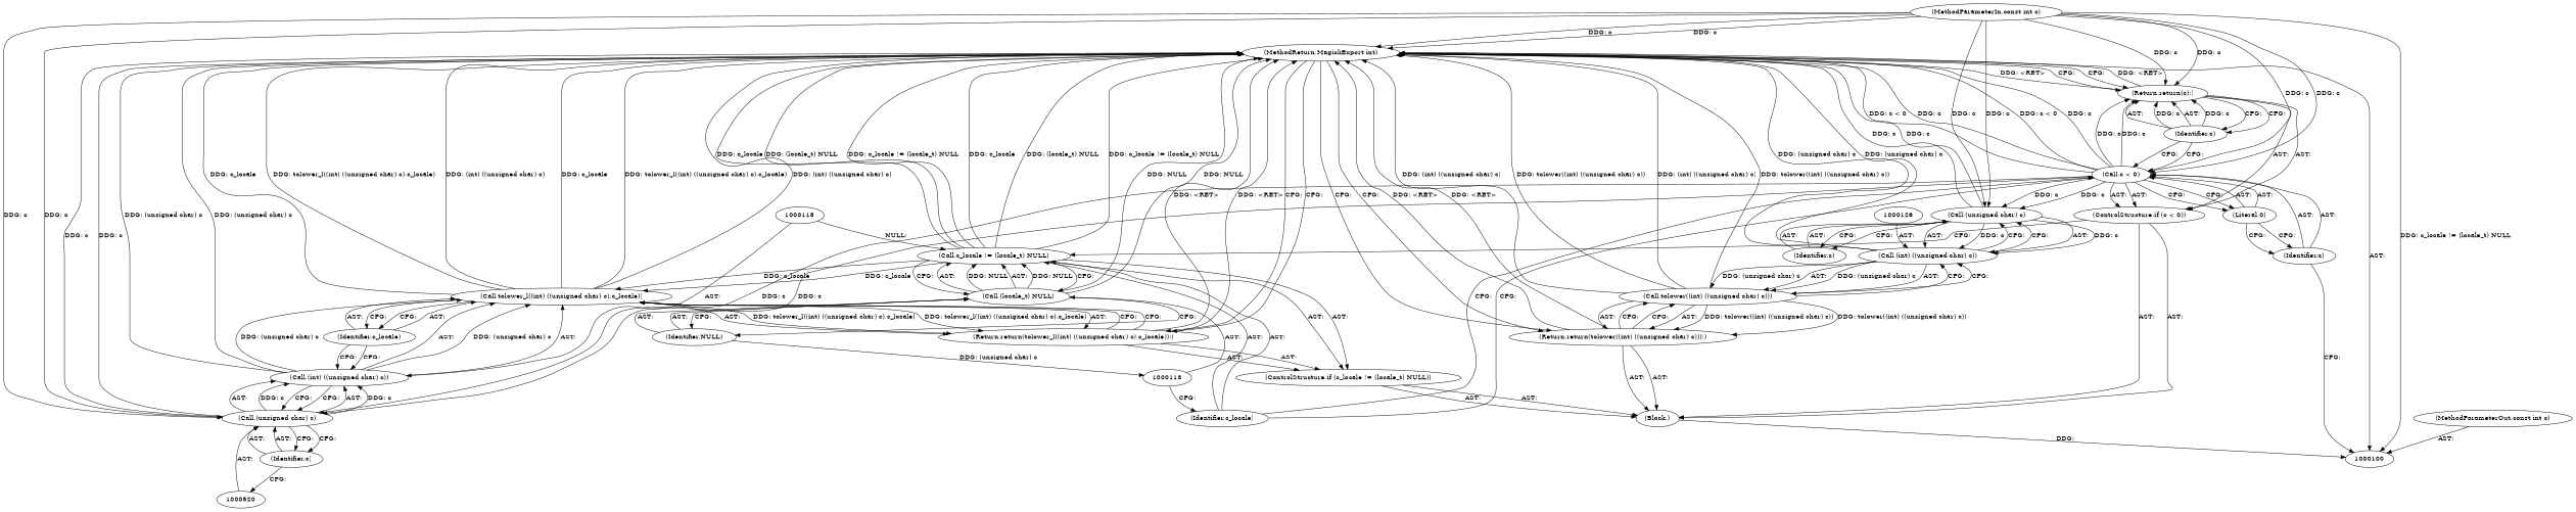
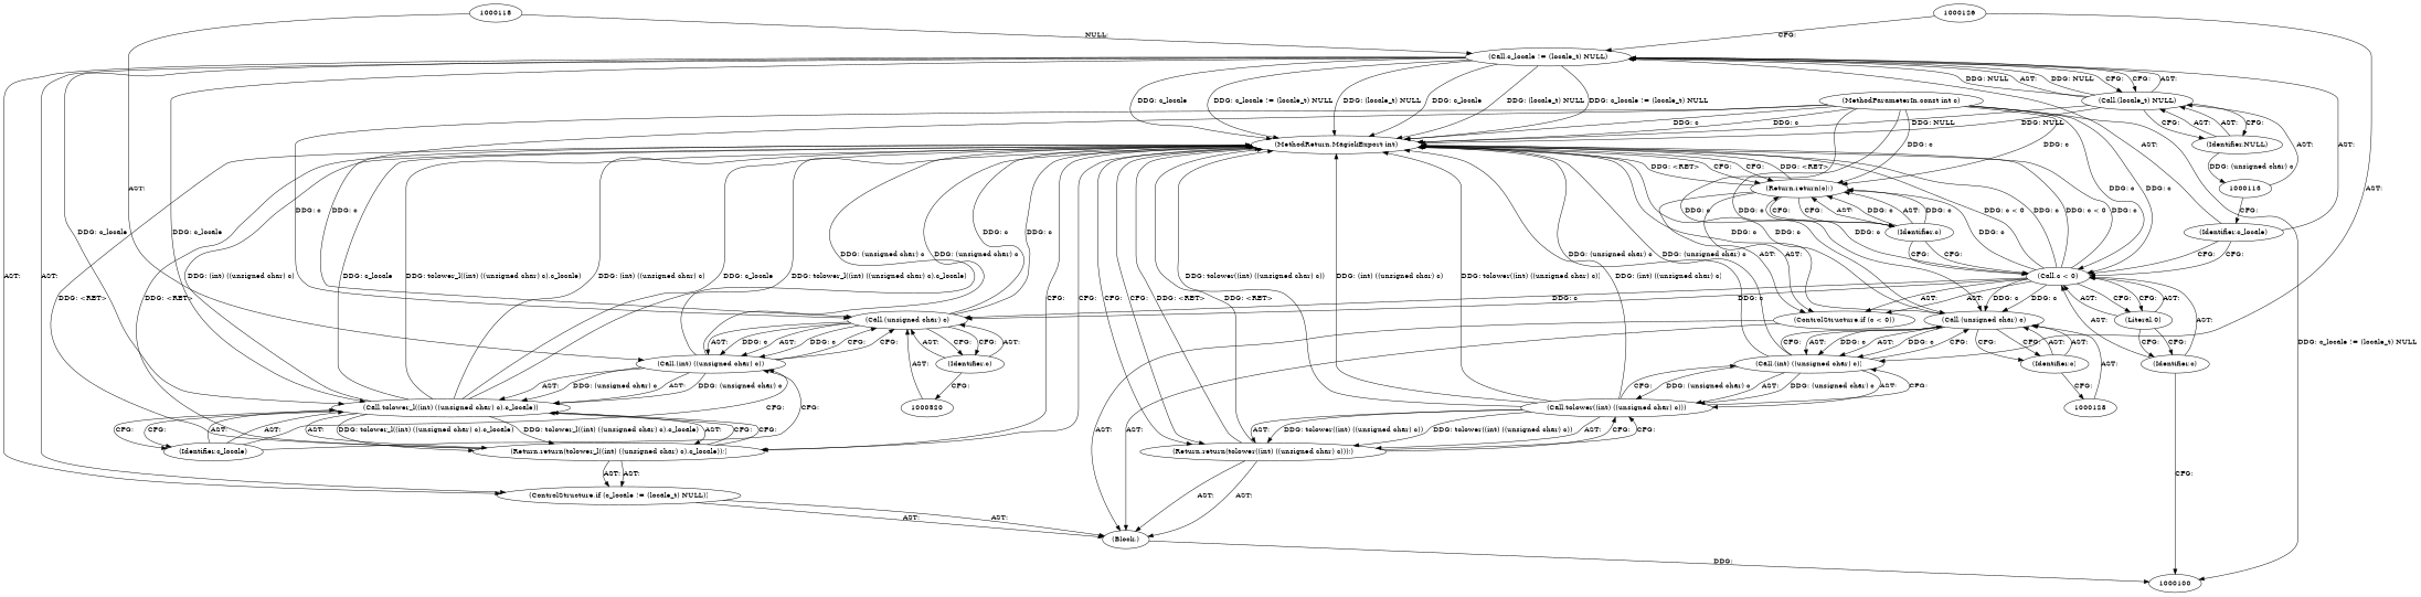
  digraph {
    n1 [label="(MethodReturn,MagickExport int)"]
    n2 [label="(Return,return(c);)"]
    n3 [label="(Return,return(tolower_l((int) ((unsigned char) c),c_locale));)"]
    n4 [label="(Return,return(tolower((int) ((unsigned char) c)));)"]
    1000100
    n6 [label="(ControlStructure,if (c < 0))"]
    n7 [label="(Identifier,c)"]
    n8 [label="(ControlStructure,if (c_locale != (locale_t) NULL))"]
    n9 [label="(Call,tolower_l((int) ((unsigned char) c),c_locale))"]
    n10 [label="(Block,)"]
    n11 [label="(Call,tolower((int) ((unsigned char) c)))"]
    n12 [label="(MethodParameterIn,const int c)"]
    n13 [label="(Call,c < 0)"]
    n14 [label="(Call,(unsigned char) c)"]
    n15 [label="(Call,(unsigned char) c)"]
    n16 [label="(Literal,0)"]
    n17 [label="(Call,(int) ((unsigned char) c))"]
    n18 [label="(Identifier,c)"]
    n19 [label="(Call,(int) ((unsigned char) c))"]
    n20 [label="(Identifier,c)"]
-   n21 [label="(MethodParameterOut,const int c)"]
    n22 [label="(Identifier,c)"]
    n23 [label="(Call,(locale_t) NULL)"]
    n24 [label="(Identifier,NULL)"]
    n25 [label="(Call,c_locale != (locale_t) NULL)"]
    1000113
    n27 [label="(Identifier,c_locale)"]
    n28 [label="(Identifier,c_locale)"]
    n29 [label=1000520]
+   1000128
    1000118
    1000126
    n1 -> n2 [label="CFG: "]
    n1 -> n2 [label="CFG: "]
    n1 -> n3 [label="CFG: "]
    n1 -> n3 [label="CFG: "]
    n1 -> n4 [label="CFG: "]
    n1 -> n4 [label="CFG: "]
-   n1 -> 1000100 [label="AST: "]
    n2 -> n1 [label="DDG: <RET>"]
    n2 -> n1 [label="DDG: <RET>"]
    n2 -> n6 [label="AST: "]
    n2 -> n6 [label="AST: "]
    n2 -> n7 [label="CFG: "]
    n2 -> n7 [label="CFG: "]
    n3 -> n1 [label="DDG: <RET>"]
    n3 -> n1 [label="DDG: <RET>"]
    n3 -> n8 [label="AST: "]
    n3 -> n8 [label="AST: "]
    n3 -> n9 [label="CFG: "]
    n3 -> n9 [label="CFG: "]
    n4 -> n1 [label="DDG: <RET>"]
    n4 -> n1 [label="DDG: <RET>"]
    n4 -> n10 [label="AST: "]
    n4 -> n10 [label="AST: "]
    n4 -> n11 [label="CFG: "]
    n4 -> n11 [label="CFG: "]
    n6 -> n10 [label="AST: "]
    n6 -> n10 [label="AST: "]
    n7 -> n2 [label="AST: "]
    n7 -> n2 [label="DDG: c"]
    n7 -> n2 [label="AST: "]
    n7 -> n2 [label="DDG: c"]
    n7 -> n13 [label="CFG: "]
    n7 -> n13 [label="CFG: "]
    n8 -> n10 [label="AST: "]
    n8 -> n10 [label="AST: "]
    n9 -> n1 [label="DDG: (int) ((unsigned char) c)"]
    n9 -> n1 [label="DDG: c_locale"]
    n9 -> n1 [label="DDG: tolower_l((int) ((unsigned char) c),c_locale)"]
    n9 -> n1 [label="DDG: (int) ((unsigned char) c)"]
    n9 -> n1 [label="DDG: c_locale"]
    n9 -> n1 [label="DDG: tolower_l((int) ((unsigned char) c),c_locale)"]
    n9 -> n3 [label="AST: "]
    n9 -> n3 [label="DDG: tolower_l((int) ((unsigned char) c),c_locale)"]
    n9 -> n3 [label="AST: "]
    n9 -> n3 [label="DDG: tolower_l((int) ((unsigned char) c),c_locale)"]
    n9 -> n28 [label="CFG: "]
    n9 -> n28 [label="CFG: "]
    n10 -> 1000100 [label="DDG: "]
    n11 -> n1 [label="DDG: (int) ((unsigned char) c)"]
    n11 -> n1 [label="DDG: tolower((int) ((unsigned char) c))"]
    n11 -> n1 [label="DDG: (int) ((unsigned char) c)"]
    n11 -> n1 [label="DDG: tolower((int) ((unsigned char) c))"]
    n11 -> n4 [label="AST: "]
    n11 -> n4 [label="DDG: tolower((int) ((unsigned char) c))"]
    n11 -> n4 [label="AST: "]
    n11 -> n4 [label="DDG: tolower((int) ((unsigned char) c))"]
    n11 -> n19 [label="CFG: "]
    n11 -> n19 [label="CFG: "]
    n12 -> n1 [label="DDG: c"]
    n12 -> n1 [label="DDG: c"]
    n12 -> n2 [label="DDG: c"]
    n12 -> n2 [label="DDG: c"]
    n12 -> 1000100 [label="DDG: c_locale != (locale_t) NULL"]
    n12 -> n13 [label="DDG: c"]
    n12 -> n13 [label="DDG: c"]
    n12 -> n14 [label="DDG: c"]
    n12 -> n14 [label="DDG: c"]
    n12 -> n15 [label="DDG: c"]
    n12 -> n15 [label="DDG: c"]
    n13 -> n1 [label="DDG: c < 0"]
    n13 -> n1 [label="DDG: c"]
    n13 -> n1 [label="DDG: c < 0"]
    n13 -> n1 [label="DDG: c"]
    n13 -> n2 [label="DDG: c"]
    n13 -> n2 [label="DDG: c"]
    n13 -> n6 [label="AST: "]
    n13 -> n6 [label="AST: "]
    n13 -> n14 [label="DDG: c"]
    n13 -> n14 [label="DDG: c"]
    n13 -> n15 [label="DDG: c"]
    n13 -> n15 [label="DDG: c"]
    n13 -> n16 [label="CFG: "]
    n13 -> n16 [label="CFG: "]
    n14 -> n1 [label="DDG: c"]
    n14 -> n1 [label="DDG: c"]
    n14 -> n17 [label="AST: "]
    n14 -> n17 [label="DDG: c"]
    n14 -> n17 [label="AST: "]
    n14 -> n17 [label="DDG: c"]
    n14 -> n18 [label="CFG: "]
    n14 -> n18 [label="CFG: "]
    n15 -> n1 [label="DDG: c"]
    n15 -> n1 [label="DDG: c"]
    n15 -> n19 [label="AST: "]
    n15 -> n19 [label="DDG: c"]
    n15 -> n19 [label="AST: "]
    n15 -> n19 [label="DDG: c"]
    n15 -> n20 [label="CFG: "]
    n15 -> n20 [label="CFG: "]
    n16 -> n13 [label="AST: "]
    n16 -> n13 [label="AST: "]
    n16 -> n22 [label="CFG: "]
    n16 -> n22 [label="CFG: "]
    n17 -> n1 [label="DDG: (unsigned char) c"]
    n17 -> n1 [label="DDG: (unsigned char) c"]
    n17 -> n9 [label="AST: "]
    n17 -> n9 [label="DDG: (unsigned char) c"]
    n17 -> n9 [label="AST: "]
    n17 -> n9 [label="DDG: (unsigned char) c"]
    n17 -> n14 [label="CFG: "]
    n17 -> n14 [label="CFG: "]
    n18 -> n14 [label="AST: "]
    n18 -> n14 [label="AST: "]
    n18 -> n29 [label="CFG: "]
    n19 -> n1 [label="DDG: (unsigned char) c"]
    n19 -> n1 [label="DDG: (unsigned char) c"]
    n19 -> n11 [label="AST: "]
    n19 -> n11 [label="DDG: (unsigned char) c"]
    n19 -> n11 [label="AST: "]
    n19 -> n11 [label="DDG: (unsigned char) c"]
    n19 -> n15 [label="CFG: "]
    n19 -> n15 [label="CFG: "]
    n20 -> n15 [label="AST: "]
    n20 -> n15 [label="AST: "]
-   n21 -> 1000100 [label="AST: "]
+   n20 -> 1000128 [label="CFG: "]
    n22 -> 1000100 [label="CFG: "]
    n22 -> n13 [label="AST: "]
    n22 -> n13 [label="AST: "]
    n23 -> n1 [label="DDG: NULL"]
    n23 -> n1 [label="DDG: NULL"]
    n23 -> n24 [label="CFG: "]
    n23 -> n24 [label="CFG: "]
    n23 -> n25 [label="AST: "]
    n23 -> n25 [label="DDG: NULL"]
    n23 -> n25 [label="AST: "]
    n23 -> n25 [label="DDG: NULL"]
    n24 -> n23 [label="AST: "]
    n24 -> n23 [label="AST: "]
    n24 -> 1000113 [label="DDG: (unsigned char) c"]
    n25 -> n1 [label="DDG: (locale_t) NULL"]
    n25 -> n1 [label="DDG: c_locale != (locale_t) NULL"]
    n25 -> n1 [label="DDG: c_locale"]
    n25 -> n1 [label="DDG: (locale_t) NULL"]
    n25 -> n1 [label="DDG: c_locale != (locale_t) NULL"]
    n25 -> n1 [label="DDG: c_locale"]
    n25 -> n8 [label="AST: "]
    n25 -> n8 [label="AST: "]
    n25 -> n9 [label="DDG: c_locale"]
    n25 -> n9 [label="DDG: c_locale"]
    n25 -> n23 [label="CFG: "]
    n25 -> n23 [label="CFG: "]
    1000113 -> n23 [label="AST: "]
    1000113 -> n27 [label="CFG: "]
    n27 -> n13 [label="CFG: "]
    n27 -> n13 [label="CFG: "]
    n27 -> n25 [label="AST: "]
    n27 -> n25 [label="AST: "]
    n28 -> n9 [label="AST: "]
    n28 -> n9 [label="AST: "]
    n28 -> n17 [label="CFG: "]
    n28 -> n17 [label="CFG: "]
    n29 -> n14 [label="AST: "]
+   1000128 -> n15 [label="AST: "]
    1000118 -> n17 [label="AST: "]
    1000118 -> n25 [label="NULL: "]
    1000126 -> n19 [label="AST: "]
-   n6 -> n25 [label="CFG: "]
+   1000126 -> n25 [label="CFG: "]
  }
